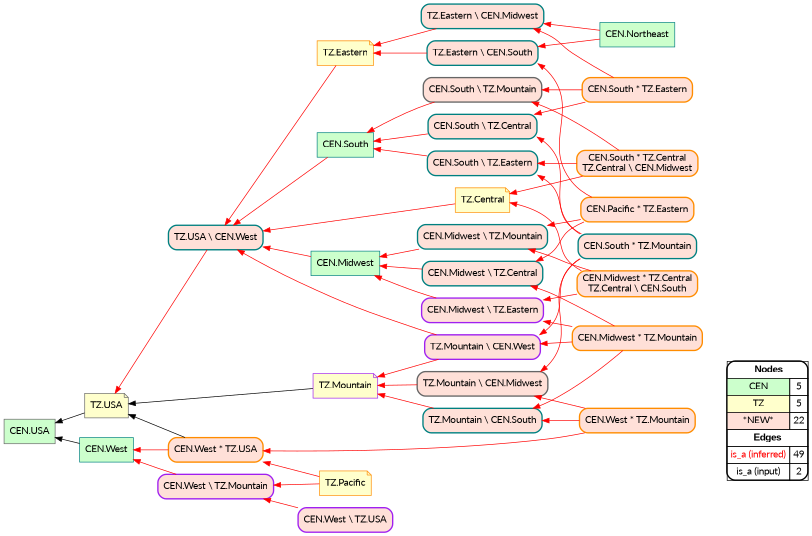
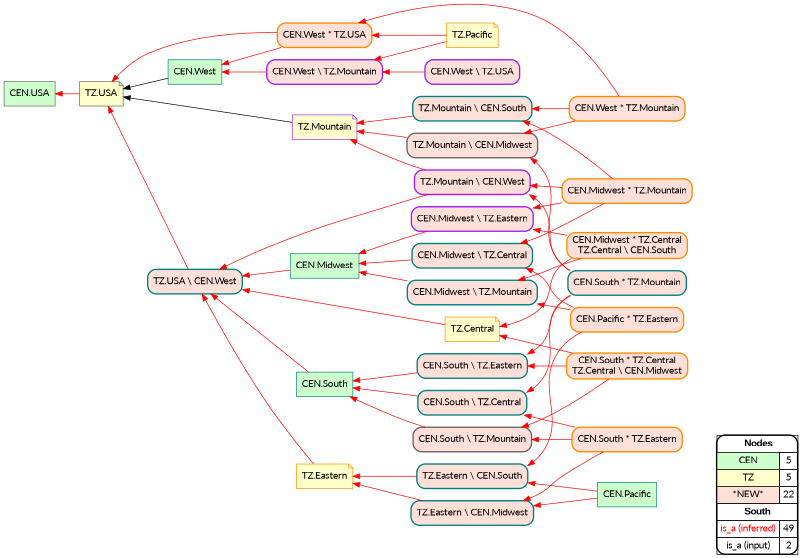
  digraph {
    fontname=Lato
    rankdir=RL
    node [fillcolor="#FFE0D8" fontname=Lato shape=box style="filled,rounded,bold" color=teal]
    edge [arrowhead=normal color="#FF0000" constraint=true fontname=Lato penwidth=1 style=solid]
-   n1 [fillcolor=white label=<   <TABLE BORDER="0" CELLBORDER="1" CELLSPACING="0" CELLPADDING="4">  <TR> <TD COLSPAN="2"><font face="Arial Black"> Nodes</font></TD> </TR>  <TR>   <TD bgcolor="#CCFFCC" fontname="helvetica">CEN</TD>   <TD>5</TD>   </TR>  <TR>   <TD bgcolor="#FFFFCC" fontname="helvetica">TZ</TD>   <TD>5</TD>   </TR>  <TR>   <TD bgcolor="#FFE0D8" fontname="helvetica">*NEW*</TD>   <TD>22</TD>   </TR>  <TR> <TD COLSPAN="2"><font face = "Arial Black"> Edges </font></TD> </TR>  <TR>   <TD><font color ="#FF0000">is_a (inferred)</font></TD><TD>49</TD> </TR> <TR>   <TD><font color ="#000000">is_a (input)</font></TD><TD>2</TD> </TR> </TABLE>   > margin=0 color=""]
+   n1 [fillcolor=white label=<   <TABLE BORDER="0" CELLBORDER="1" CELLSPACING="0" CELLPADDING="4">  <TR> <TD COLSPAN="2"><font face="Arial Black"> Nodes</font></TD> </TR>  <TR>   <TD bgcolor="#CCFFCC" fontname="helvetica">CEN</TD>   <TD>5</TD>   </TR>  <TR>   <TD bgcolor="#FFFFCC" fontname="helvetica">TZ</TD>   <TD>5</TD>   </TR>  <TR>   <TD bgcolor="#FFE0D8" fontname="helvetica">*NEW*</TD>   <TD>22</TD>   </TR>  <TR> <TD COLSPAN="2"><font face = "Arial Black"> South </font></TD> </TR>  <TR>   <TD><font color ="#FF0000">is_a (inferred)</font></TD><TD>49</TD> </TR> <TR>   <TD><font color ="#000000">is_a (input)</font></TD><TD>2</TD> </TR> </TABLE>   > margin=0 color=""]
    "CEN.Midwest" [fillcolor="#CCFFCC" style=filled]
    "TZ.USA \\ CEN.West"
    "TZ.USA" [color=gray40 fillcolor="#FFFFCC" shape=note style=filled]
    "CEN.USA" [color=gray40 fillcolor="#CCFFCC" style=filled]
    "CEN.West" [fillcolor="#CCFFCC" style=filled]
-   "CEN.Northeast" [fillcolor="#CCFFCC" style=filled]
+   "CEN.Northeast" [fillcolor="#CCFFCC" style=filled label="CEN.Pacific"]
    "TZ.Eastern \\ CEN.Midwest"
    "TZ.Eastern \\ CEN.South"
    "TZ.Eastern" [color=darkorange fillcolor="#FFFFCC" shape=note style=filled]
    "CEN.South" [fillcolor="#CCFFCC" style=filled]
    "TZ.Mountain" [color=purple fillcolor="#FFFFCC" shape=note style=filled]
    "TZ.Central" [color=darkorange fillcolor="#FFFFCC" shape=note style=filled]
    "TZ.Pacific" [color=darkorange fillcolor="#FFFFCC" shape=note style=filled]
    "CEN.West * TZ.USA" [color=darkorange]
    "CEN.West \\ TZ.Mountain" [color=purple]
    "TZ.Mountain \\ CEN.South"
    "CEN.Midwest * TZ.Central\nTZ.Central \\ CEN.South" [color=darkorange]
    "CEN.Midwest \\ TZ.Mountain"
    "CEN.Midwest \\ TZ.Eastern" [color=purple]
    "CEN.South \\ TZ.Central"
    "CEN.South * TZ.Eastern" [color=darkorange]
    "CEN.South \\ TZ.Mountain" [color=gray40]
    "CEN.South \\ TZ.Eastern"
    n25 [color=darkorange label="CEN.Pacific * TZ.Eastern"]
    "CEN.Midwest \\ TZ.Central"
    "CEN.Midwest * TZ.Mountain" [color=darkorange]
    "TZ.Mountain \\ CEN.West" [color=purple]
    "TZ.Mountain \\ CEN.Midwest" [color=gray40]
    "CEN.West * TZ.Mountain" [color=darkorange]
    "CEN.South * TZ.Mountain"
    "CEN.West \\ TZ.USA" [color=purple]
    "CEN.South * TZ.Central\nTZ.Central \\ CEN.Midwest" [color=darkorange]
    subgraph sub_1 {
      rank=source
      n1
    }
    "CEN.Midwest" -> "TZ.USA \\ CEN.West"
    "TZ.USA \\ CEN.West" -> "TZ.USA"
-   "TZ.USA" -> "CEN.USA" [color="#000000"]
-   "CEN.West" -> "CEN.USA" [color="#000000"]
+   "TZ.USA" -> "CEN.USA"
+   "CEN.West" -> "TZ.USA" [color="#000000"]
    "CEN.Northeast" -> "TZ.Eastern \\ CEN.Midwest"
    "CEN.Northeast" -> "TZ.Eastern \\ CEN.South"
    "TZ.Eastern \\ CEN.Midwest" -> "TZ.Eastern"
    "TZ.Eastern \\ CEN.South" -> "TZ.Eastern"
    "TZ.Eastern" -> "TZ.USA \\ CEN.West"
    "CEN.South" -> "TZ.USA \\ CEN.West"
    "TZ.Mountain" -> "TZ.USA" [color="#000000"]
    "TZ.Central" -> "TZ.USA \\ CEN.West"
    "TZ.Pacific" -> "CEN.West * TZ.USA"
    "TZ.Pacific" -> "CEN.West \\ TZ.Mountain"
-   "CEN.West * TZ.USA" -> "TZ.USA" [color="#000000"]
+   "CEN.West * TZ.USA" -> "TZ.USA"
    "CEN.West * TZ.USA" -> "CEN.West"
    "CEN.West \\ TZ.Mountain" -> "CEN.West"
    "TZ.Mountain \\ CEN.South" -> "TZ.Mountain"
    "CEN.Midwest * TZ.Central\nTZ.Central \\ CEN.South" -> "TZ.Central"
    "CEN.Midwest * TZ.Central\nTZ.Central \\ CEN.South" -> "CEN.Midwest \\ TZ.Mountain"
    "CEN.Midwest * TZ.Central\nTZ.Central \\ CEN.South" -> "CEN.Midwest \\ TZ.Eastern"
    "CEN.Midwest \\ TZ.Mountain" -> "CEN.Midwest"
    "CEN.Midwest \\ TZ.Eastern" -> "CEN.Midwest"
    "CEN.South \\ TZ.Central" -> "CEN.South"
    "CEN.South * TZ.Eastern" -> "TZ.Eastern \\ CEN.Midwest"
    "CEN.South * TZ.Eastern" -> "CEN.South \\ TZ.Central"
    "CEN.South * TZ.Eastern" -> "CEN.South \\ TZ.Mountain"
    "CEN.South \\ TZ.Mountain" -> "CEN.South"
    "CEN.South \\ TZ.Eastern" -> "CEN.South"
    n25 -> "TZ.Eastern \\ CEN.South"
    n25 -> "CEN.Midwest \\ TZ.Mountain"
    n25 -> "CEN.Midwest \\ TZ.Central"
    "CEN.Midwest \\ TZ.Central" -> "CEN.Midwest"
    "CEN.Midwest * TZ.Mountain" -> "TZ.Mountain \\ CEN.South"
    "CEN.Midwest * TZ.Mountain" -> "CEN.Midwest \\ TZ.Eastern"
    "CEN.Midwest * TZ.Mountain" -> "CEN.Midwest \\ TZ.Central"
    "CEN.Midwest * TZ.Mountain" -> "TZ.Mountain \\ CEN.West"
    "TZ.Mountain \\ CEN.West" -> "TZ.USA \\ CEN.West"
    "TZ.Mountain \\ CEN.West" -> "TZ.Mountain"
    "TZ.Mountain \\ CEN.Midwest" -> "TZ.Mountain"
    "CEN.West * TZ.Mountain" -> "CEN.West * TZ.USA"
    "CEN.West * TZ.Mountain" -> "TZ.Mountain \\ CEN.South"
    "CEN.West * TZ.Mountain" -> "TZ.Mountain \\ CEN.Midwest"
    "CEN.South * TZ.Mountain" -> "CEN.South \\ TZ.Central"
    "CEN.South * TZ.Mountain" -> "CEN.South \\ TZ.Eastern"
    "CEN.South * TZ.Mountain" -> "TZ.Mountain \\ CEN.West"
    "CEN.South * TZ.Mountain" -> "TZ.Mountain \\ CEN.Midwest"
    "CEN.West \\ TZ.USA" -> "CEN.West \\ TZ.Mountain"
    "CEN.South * TZ.Central\nTZ.Central \\ CEN.Midwest" -> "TZ.Central"
    "CEN.South * TZ.Central\nTZ.Central \\ CEN.Midwest" -> "CEN.South \\ TZ.Mountain"
    "CEN.South * TZ.Central\nTZ.Central \\ CEN.Midwest" -> "CEN.South \\ TZ.Eastern"
  }
